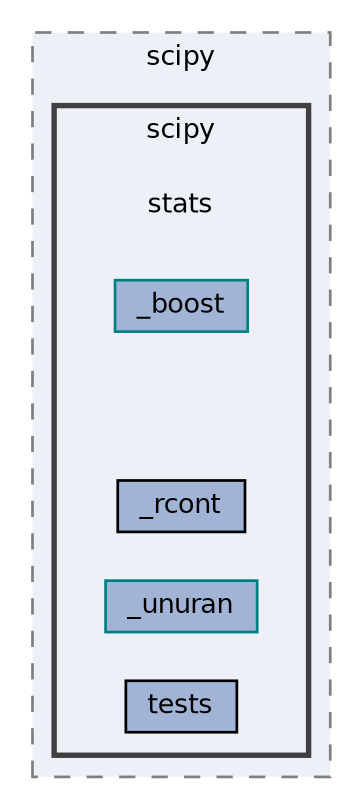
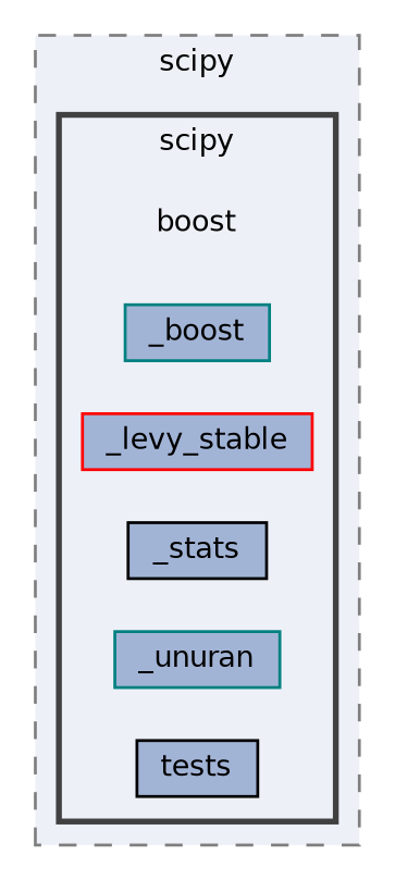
  digraph {
    compound=true
    rankdir=LR
    node [fontname=Helvetica fontsize=10 shape=box color=black fillcolor="#a2b4d6" style=filled]
-   n1 [height=0.2 label=stats shape=plaintext width=0.4 fillcolor="" style=""]
+   n1 [height=0.2 label=boost shape=plaintext width=0.4 fillcolor="" style=""]
    n2 [color=teal height=0.2 label=_boost width=0.4]
-   n4 [height=0.2 label=_rcont width=0.4]
+   n3 [color=red height=0.2 label=_levy_stable width=0.4]
+   n4 [height=0.2 label=_stats width=0.4]
    n5 [color=teal height=0.2 label=_unuran width=0.4]
    n6 [height=0.2 label=tests width=0.4]
    subgraph cluster_1 {
      bgcolor="#edf0f7"
      fontname=Helvetica
      fontsize=10
      label=scipy
      pencolor=grey50
      style="filled,dashed"
      subgraph cluster_2 {
        bgcolor="#edf0f7"
        fontname=Helvetica
        fontsize=10
        pencolor=grey25
        style="filled,bold"
        n1
        n2
+       n3
        n4
        n5
        n6
      }
    }
  }
